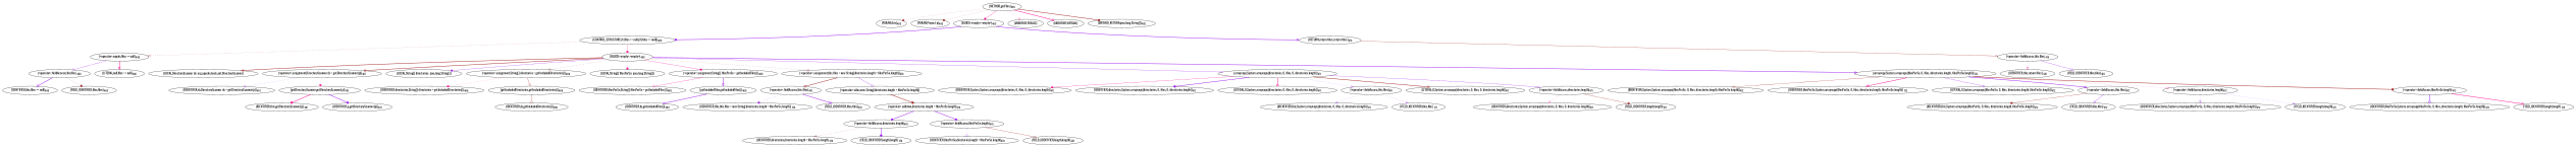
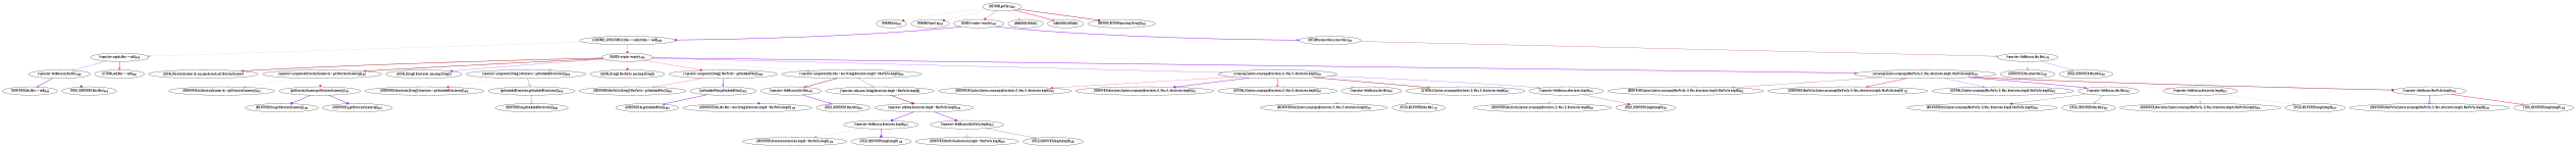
  digraph {
    fontname=Oswald
    node [fontname=Oswald]
    edge [arrowhead=dot color=purple fontname=Oswald style=bold]
    n1 [label=<(METHOD,getFiles)<SUB>465</SUB>>]
    n2 [label=<(PARAM,this)<SUB>465</SUB>>]
    n3 [label=<(PARAM,Project p)<SUB>465</SUB>>]
    n4 [label=<(BLOCK,&lt;empty&gt;,&lt;empty&gt;)<SUB>465</SUB>>]
    n5 [label=<(MODIFIER,PUBLIC)>]
    n6 [label=<(MODIFIER,VIRTUAL)>]
    n7 [label=<(METHOD_RETURN,java.lang.String[])<SUB>465</SUB>>]
    n8 [label=<(CONTROL_STRUCTURE,if (files == null),if (files == null))<SUB>466</SUB>>]
    n9 [label=<(RETURN,return files;,return files;)<SUB>476</SUB>>]
    n10 [label=<(&lt;operator&gt;.equals,files == null)<SUB>466</SUB>>]
    n11 [label=<(BLOCK,&lt;empty&gt;,&lt;empty&gt;)<SUB>466</SUB>>]
    n12 [label=<(&lt;operator&gt;.fieldAccess,this.files)<SUB>476</SUB>>]
    n13 [label=<(&lt;operator&gt;.fieldAccess,this.files)<SUB>466</SUB>>]
    n14 [label=<(LITERAL,null,files == null)<SUB>466</SUB>>]
    n15 [label=<(LOCAL,DirectoryScanner ds: org.apache.tools.ant.DirectoryScanner)>]
    n16 [label=<(&lt;operator&gt;.assignment,DirectoryScanner ds = getDirectoryScanner(p))<SUB>467</SUB>>]
    n17 [label=<(LOCAL,String[] directories: java.lang.String[])>]
    n18 [label=<(&lt;operator&gt;.assignment,String[] directories = getIncludedDirectories())<SUB>468</SUB>>]
    n19 [label=<(LOCAL,String[] filesPerSe: java.lang.String[])>]
    n20 [label=<(&lt;operator&gt;.assignment,String[] filesPerSe = getIncludedFiles())<SUB>469</SUB>>]
    n21 [label=<(&lt;operator&gt;.assignment,this.files = new String[directories.length + filesPerSe.length])<SUB>470</SUB>>]
    n22 [label=<(arraycopy,System.arraycopy(directories, 0, files, 0, directories.length))<SUB>471</SUB>>]
    n23 [label=<(arraycopy,System.arraycopy(filesPerSe, 0, files, directories.length, filesPerSe.length))<SUB>472</SUB>>]
    n24 [label=<(IDENTIFIER,this,files == null)<SUB>466</SUB>>]
    n25 [label=<(FIELD_IDENTIFIER,files,files)<SUB>466</SUB>>]
    n26 [label=<(IDENTIFIER,ds,DirectoryScanner ds = getDirectoryScanner(p))<SUB>467</SUB>>]
    n27 [label=<(getDirectoryScanner,getDirectoryScanner(p))<SUB>467</SUB>>]
    n28 [label=<(IDENTIFIER,directories,String[] directories = getIncludedDirectories())<SUB>468</SUB>>]
    n29 [label=<(getIncludedDirectories,getIncludedDirectories())<SUB>468</SUB>>]
    n30 [label=<(IDENTIFIER,filesPerSe,String[] filesPerSe = getIncludedFiles())<SUB>469</SUB>>]
    n31 [label=<(getIncludedFiles,getIncludedFiles())<SUB>469</SUB>>]
    n32 [label=<(&lt;operator&gt;.fieldAccess,this.files)<SUB>470</SUB>>]
    n33 [label=<(&lt;operator&gt;.alloc,new String[directories.length + filesPerSe.length])>]
    n34 [label=<(IDENTIFIER,System,System.arraycopy(directories, 0, files, 0, directories.length))<SUB>471</SUB>>]
    n35 [label=<(IDENTIFIER,directories,System.arraycopy(directories, 0, files, 0, directories.length))<SUB>471</SUB>>]
    n36 [label=<(LITERAL,0,System.arraycopy(directories, 0, files, 0, directories.length))<SUB>471</SUB>>]
    n37 [label=<(&lt;operator&gt;.fieldAccess,this.files)<SUB>471</SUB>>]
    n38 [label=<(LITERAL,0,System.arraycopy(directories, 0, files, 0, directories.length))<SUB>471</SUB>>]
    n39 [label=<(&lt;operator&gt;.fieldAccess,directories.length)<SUB>471</SUB>>]
    n40 [label=<(IDENTIFIER,System,System.arraycopy(filesPerSe, 0, files, directories.length, filesPerSe.length))<SUB>472</SUB>>]
    n41 [label=<(IDENTIFIER,filesPerSe,System.arraycopy(filesPerSe, 0, files, directories.length, filesPerSe.length))<SUB>472</SUB>>]
    n42 [label=<(LITERAL,0,System.arraycopy(filesPerSe, 0, files, directories.length, filesPerSe.length))<SUB>472</SUB>>]
    n43 [label=<(&lt;operator&gt;.fieldAccess,this.files)<SUB>472</SUB>>]
    n44 [label=<(&lt;operator&gt;.fieldAccess,directories.length)<SUB>472</SUB>>]
    n45 [label=<(&lt;operator&gt;.fieldAccess,filesPerSe.length)<SUB>473</SUB>>]
    n46 [label=<(IDENTIFIER,this,getDirectoryScanner(p))<SUB>467</SUB>>]
    n47 [label=<(IDENTIFIER,p,getDirectoryScanner(p))<SUB>467</SUB>>]
    n48 [label=<(IDENTIFIER,ds,getIncludedDirectories())<SUB>468</SUB>>]
    n49 [label=<(IDENTIFIER,ds,getIncludedFiles())<SUB>469</SUB>>]
    n50 [label=<(IDENTIFIER,this,this.files = new String[directories.length + filesPerSe.length])<SUB>470</SUB>>]
    n51 [label=<(FIELD_IDENTIFIER,files,files)<SUB>470</SUB>>]
    n52 [label=<(&lt;operator&gt;.addition,directories.length + filesPerSe.length)<SUB>470</SUB>>]
    n53 [label=<(&lt;operator&gt;.fieldAccess,directories.length)<SUB>470</SUB>>]
    n54 [label=<(&lt;operator&gt;.fieldAccess,filesPerSe.length)<SUB>470</SUB>>]
    n55 [label=<(IDENTIFIER,directories,directories.length + filesPerSe.length)<SUB>470</SUB>>]
    n56 [label=<(FIELD_IDENTIFIER,length,length)<SUB>470</SUB>>]
    n57 [label=<(IDENTIFIER,filesPerSe,directories.length + filesPerSe.length)<SUB>470</SUB>>]
    n58 [label=<(FIELD_IDENTIFIER,length,length)<SUB>470</SUB>>]
    n59 [label=<(IDENTIFIER,this,System.arraycopy(directories, 0, files, 0, directories.length))<SUB>471</SUB>>]
    n60 [label=<(FIELD_IDENTIFIER,files,files)<SUB>471</SUB>>]
    n61 [label=<(IDENTIFIER,directories,System.arraycopy(directories, 0, files, 0, directories.length))<SUB>471</SUB>>]
    n62 [label=<(FIELD_IDENTIFIER,length,length)<SUB>471</SUB>>]
    n63 [label=<(IDENTIFIER,this,System.arraycopy(filesPerSe, 0, files, directories.length, filesPerSe.length))<SUB>472</SUB>>]
    n64 [label=<(FIELD_IDENTIFIER,files,files)<SUB>472</SUB>>]
    n65 [label=<(IDENTIFIER,directories,System.arraycopy(filesPerSe, 0, files, directories.length, filesPerSe.length))<SUB>472</SUB>>]
    n66 [label=<(FIELD_IDENTIFIER,length,length)<SUB>472</SUB>>]
    n67 [label=<(IDENTIFIER,filesPerSe,System.arraycopy(filesPerSe, 0, files, directories.length, filesPerSe.length))<SUB>473</SUB>>]
    n68 [label=<(FIELD_IDENTIFIER,length,length)<SUB>473</SUB>>]
    n69 [label=<(IDENTIFIER,this,return files;)<SUB>476</SUB>>]
    n70 [label=<(FIELD_IDENTIFIER,files,files)<SUB>476</SUB>>]
    n1 -> n2 [color=brown style=dotted]
    n1 -> n3 [color=brown style=dotted]
    n1 -> n4 [color=deeppink style=solid]
    n1 -> n5 [arrowhead=odot color=deeppink style=dotted]
    n1 -> n6 [arrowhead=odot color=deeppink]
    n1 -> n7 [color=brown]
    n4 -> n8
    n4 -> n9 [arrowhead=onormal]
    n8 -> n10 [arrowhead=onormal color=brown style=dotted]
    n8 -> n11 [color=deeppink style=solid]
    n9 -> n12 [arrowhead=onormal color=brown style=solid]
    n10 -> n13 [arrowhead=odot style=solid]
    n10 -> n14 [arrowhead=onormal color=deeppink]
    n11 -> n15 [arrowhead=onormal color=brown]
    n11 -> n16 [arrowhead=odot color=brown]
    n11 -> n17 [style=solid]
    n11 -> n18 [arrowhead=odot color=brown style=dotted]
    n11 -> n19 [color=deeppink style=dotted]
    n11 -> n20 [color=deeppink style=solid]
    n11 -> n21 [arrowhead=odot color=brown style=dotted]
    n11 -> n22 [arrowhead=odot style=solid]
    n11 -> n23 [arrowhead=onormal]
    n12 -> n69 [arrowhead=onormal color=deeppink style=dotted]
    n12 -> n70 [arrowhead=onormal style=solid]
    n13 -> n24 [arrowhead=odot]
    n13 -> n25 [color=brown style=dotted]
    n16 -> n26 [arrowhead=odot style=dotted]
    n16 -> n27 [color=deeppink style=dotted]
    n18 -> n28 [color=deeppink style=dotted]
    n18 -> n29 [arrowhead=onormal color=brown style=solid]
    n20 -> n30 [arrowhead=odot color=deeppink style=solid]
    n20 -> n31 [arrowhead=onormal]
    n21 -> n32 [arrowhead=odot color=brown]
    n21 -> n33 [arrowhead=odot style=solid]
    n22 -> n34 [color=deeppink style=solid]
    n22 -> n35
    n22 -> n36 [arrowhead=odot color=deeppink]
    n22 -> n37 [arrowhead=onormal style=dotted]
    n22 -> n38 [arrowhead=odot color=brown]
    n22 -> n39 [arrowhead=onormal style=solid]
    n23 -> n40 [arrowhead=onormal color=brown style=solid]
    n23 -> n41 [arrowhead=onormal color=deeppink]
    n23 -> n42 [arrowhead=odot style=solid]
    n23 -> n43 [arrowhead=onormal]
    n23 -> n44 [arrowhead=onormal color=deeppink style=dotted]
    n23 -> n45 [color=brown]
-   n27 -> n46 [color=deeppink]
+   n27 -> n46
    n27 -> n47
    n29 -> n48 [arrowhead=odot color=brown style=solid]
    n31 -> n49 [arrowhead=odot]
    n32 -> n50 [style=dotted]
    n32 -> n51 [arrowhead=onormal]
    n33 -> n52 [color=brown]
    n37 -> n59 [arrowhead=onormal style=dotted]
    n37 -> n60 [arrowhead=onormal style=dotted]
    n39 -> n61 [arrowhead=onormal color=deeppink style=dotted]
    n39 -> n62 [color=brown style=solid]
    n43 -> n63 [color=brown style=solid]
    n43 -> n64 [arrowhead=onormal style=solid]
    n44 -> n65 [arrowhead=onormal style=dotted]
    n44 -> n66 [arrowhead=onormal style=dotted]
    n45 -> n67 [arrowhead=odot]
    n45 -> n68 [arrowhead=odot color=deeppink]
    n52 -> n53
    n52 -> n54
    n53 -> n55 [arrowhead=onormal color=brown style=dotted]
    n53 -> n56
    n54 -> n57 [arrowhead=odot style=dotted]
    n54 -> n58 [arrowhead=odot color=brown style=solid]
  }
